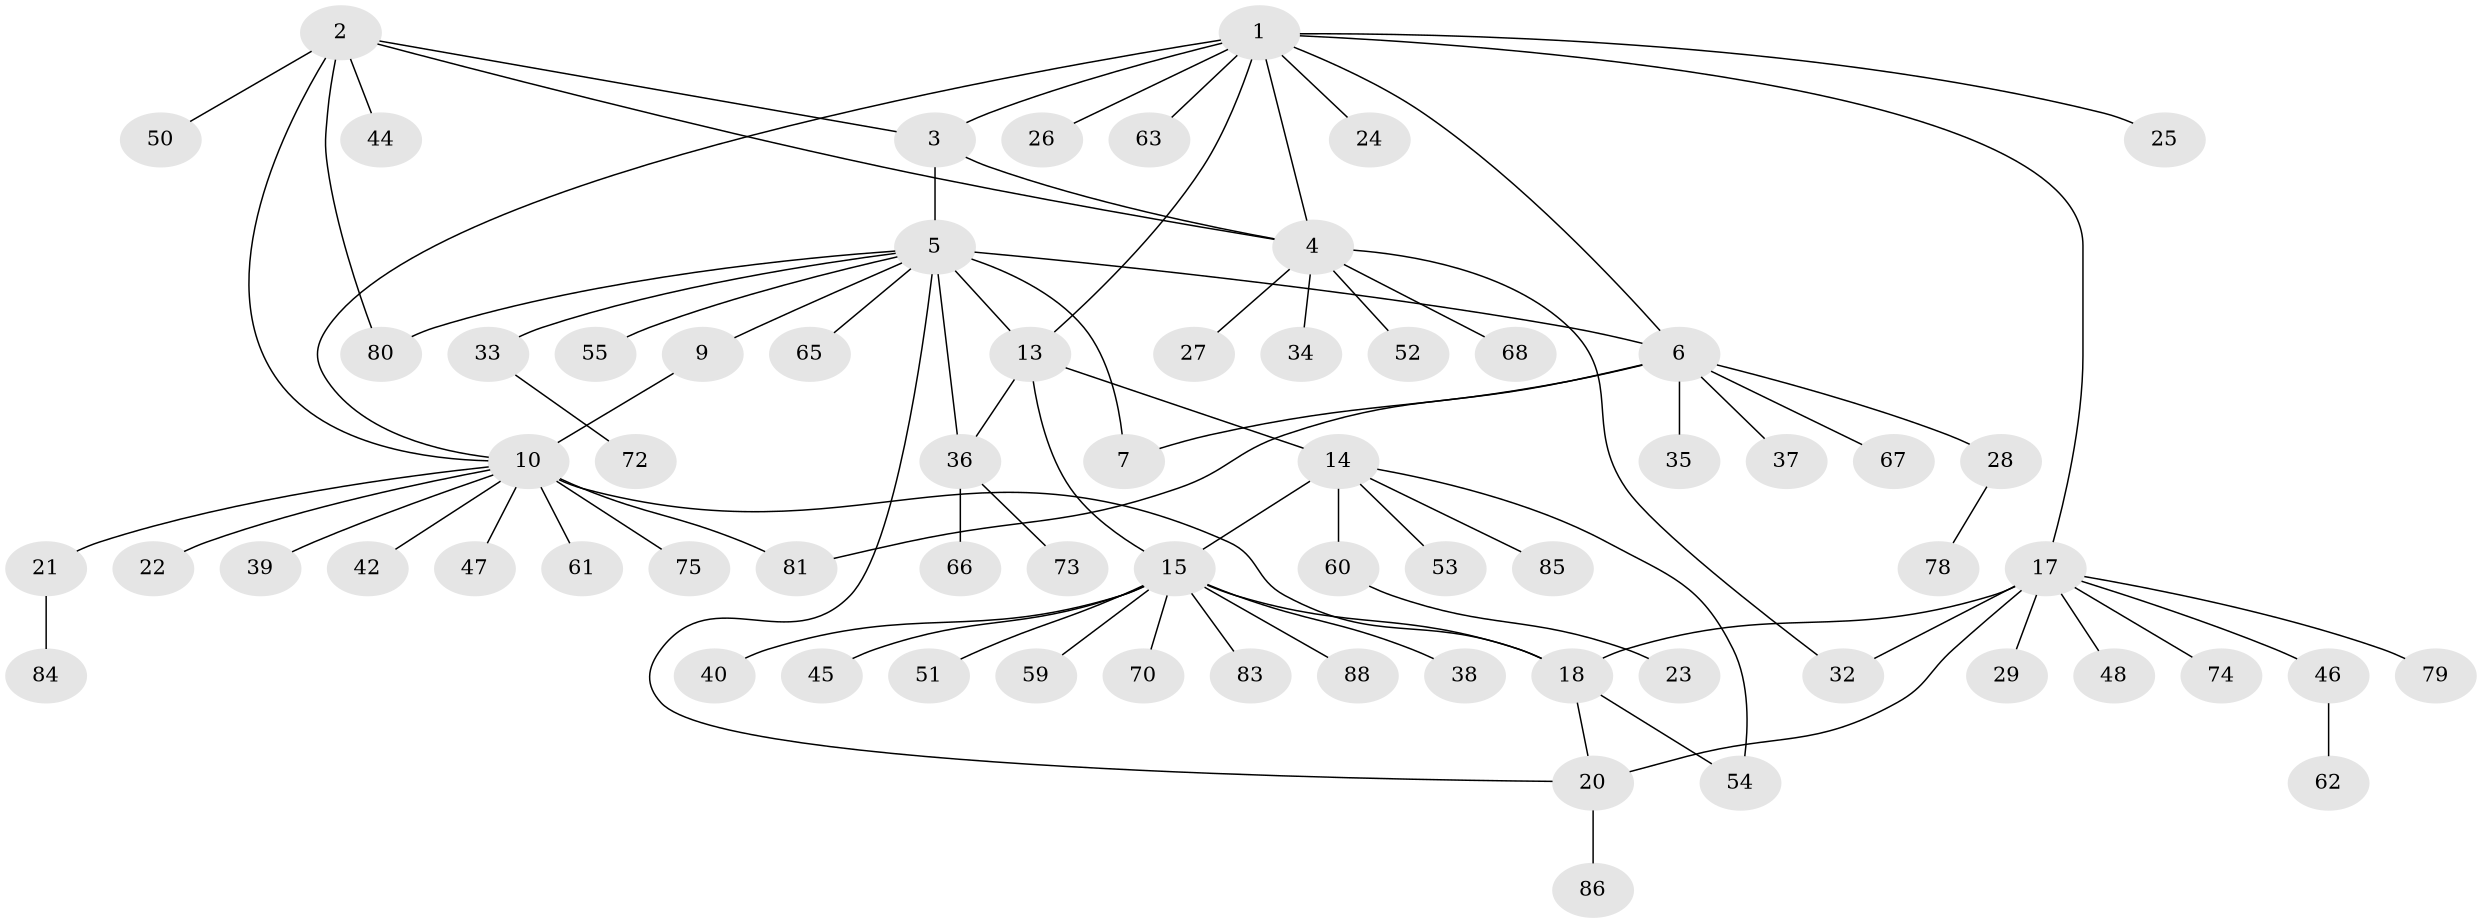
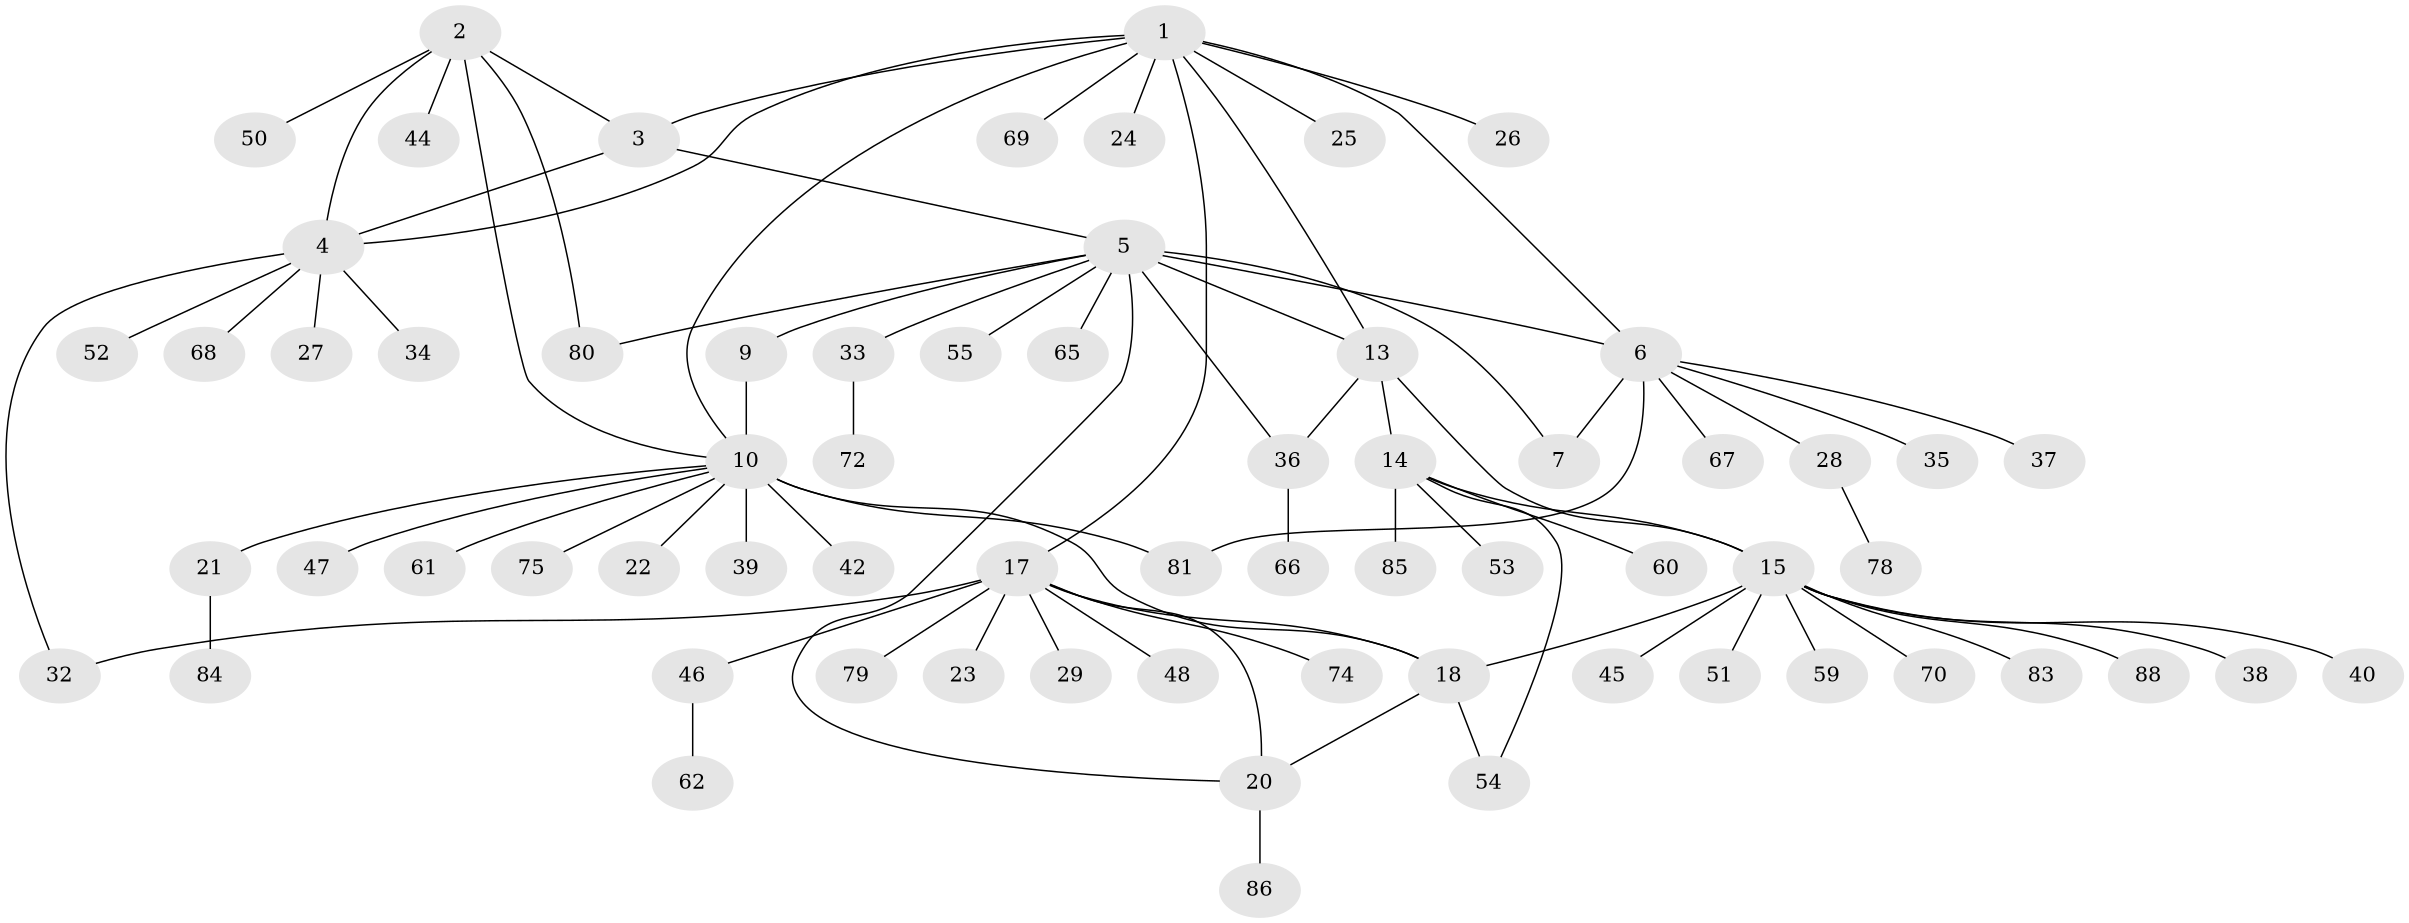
  graph {
    node [color=gray90 style=filled]
    1 [super="+89"]
    3
    4 [super="+56"]
    6 [super="+31"]
    10 [super="+12"]
    13 [super="+30"]
    17 [super="+19"]
    24
    25
    26
-   69 [label=63]
+   69
    2 [super="+41"]
    44 [super="+71"]
    50
    80
    5 [super="+8"]
    27
    32
    34 [super="+57"]
    52
    68
    7
    28 [super="+63"]
    35
    37
    67
    81
    18 [super="+87"]
    21 [super="+49"]
    22
    39
    42
    47 [super="+58"]
    61
    75
    36 [super="+77"]
    14 [super="+43"]
    15 [super="+16"]
    20 [super="+76"]
    23
    29
    46 [super="+64"]
    48
    74
    79
    9 [super="+11"]
    33 [super="+62"]
    55
    65
    86
    72
    66
-   73
    78
    53
    54
    60
    85
    84
    38
    40
    45
    51
    59
    70
    83
    88
    n68 [label=62]
    1 -- 3
    1 -- 4
    1 -- 6
    1 -- 10
    1 -- 13
    1 -- 17
    1 -- 24
    1 -- 25
    1 -- 26
    1 -- 69
    3 -- 4
    3 -- 5
    4 -- 27
    4 -- 32
    4 -- 34
    4 -- 52
    4 -- 68
    6 -- 7
    6 -- 28
    6 -- 35
    6 -- 37
    6 -- 67
    6 -- 81
    10 -- 81
    10 -- 18
    10 -- 21
    10 -- 22
    10 -- 39
    10 -- 42
    10 -- 47
    10 -- 61
    10 -- 75
    13 -- 36
    13 -- 14
    13 -- 15 [weight=2]
    17 -- 32
    17 -- 18 [weight=2]
    17 -- 20 [weight=2]
-   60 -- 23
+   17 -- 23
    17 -- 29
    17 -- 46
    17 -- 48
    17 -- 74
    17 -- 79
    2 -- 3
    2 -- 4
    2 -- 10
    2 -- 44
    2 -- 50
    2 -- 80
    5 -- 6 [weight=2]
    5 -- 13
    5 -- 80
    5 -- 7 [weight=2]
    5 -- 36
    5 -- 20
    5 -- 9
    5 -- 33
    5 -- 55
    5 -- 65
    28 -- 78
    18 -- 20
    18 -- 54
    21 -- 84
    36 -- 66
-   36 -- 73
    14 -- 15 [weight=2]
    14 -- 53
    14 -- 54
    14 -- 60
    14 -- 85
    15 -- 18
    15 -- 38
    15 -- 40
    15 -- 45
    15 -- 51
    15 -- 59
    15 -- 70
    15 -- 83
    15 -- 88
    20 -- 86
    46 -- n68
    9 -- 10 [weight=4]
    33 -- 72
  }
